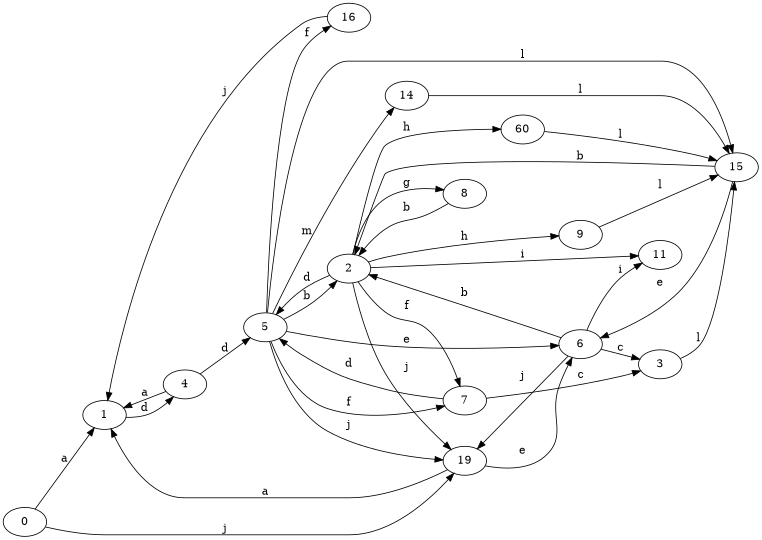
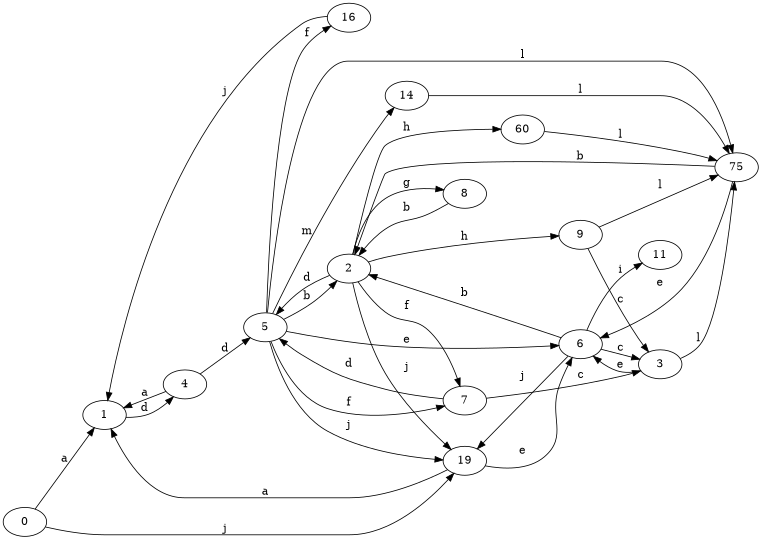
  strict digraph {
    rankdir=LR
    1
    4
    5
    2
    7
    8
    9
    n8 [label=60]
    11
    n10 [label=19]
    6
-   15
+   15 [label=75]
    16
    n14 [label=14]
    3
    0
    1 -> 4 [label=d]
    4 -> 1 [label=a]
    4 -> 5 [label=d]
    5 -> 2 [label=b]
    5 -> 7 [label=f]
    5 -> n10 [label=j]
    5 -> 6 [label=e]
    5 -> 15 [label=l]
    5 -> 16 [label=f]
    5 -> n14 [label=m]
    2 -> 5 [label=d]
    2 -> 7 [label=f]
    2 -> 8 [label=g]
    2 -> 9 [label=h]
    2 -> n8 [label=h]
-   2 -> 11 [label=i]
    2 -> n10 [label=j]
    7 -> 5 [label=d]
    7 -> 3 [label=c]
    8 -> 2 [label=b]
    9 -> 15 [label=l]
+   9 -> 3 [label=c]
    n8 -> 15 [label=l]
    n10 -> 1 [label=a]
    n10 -> 6 [label=e]
    6 -> 2 [label=b]
    6 -> 11 [label=i]
    6 -> n10 [label=j]
    6 -> 3 [label=c]
    15 -> 2 [label=b]
    15 -> 6 [label=e]
    16 -> 1 [label=j]
    n14 -> 15 [label=l]
+   3 -> 6 [label=e]
    3 -> 15 [label=l]
    0 -> 1 [label=a]
    0 -> n10 [label=j]
  }
